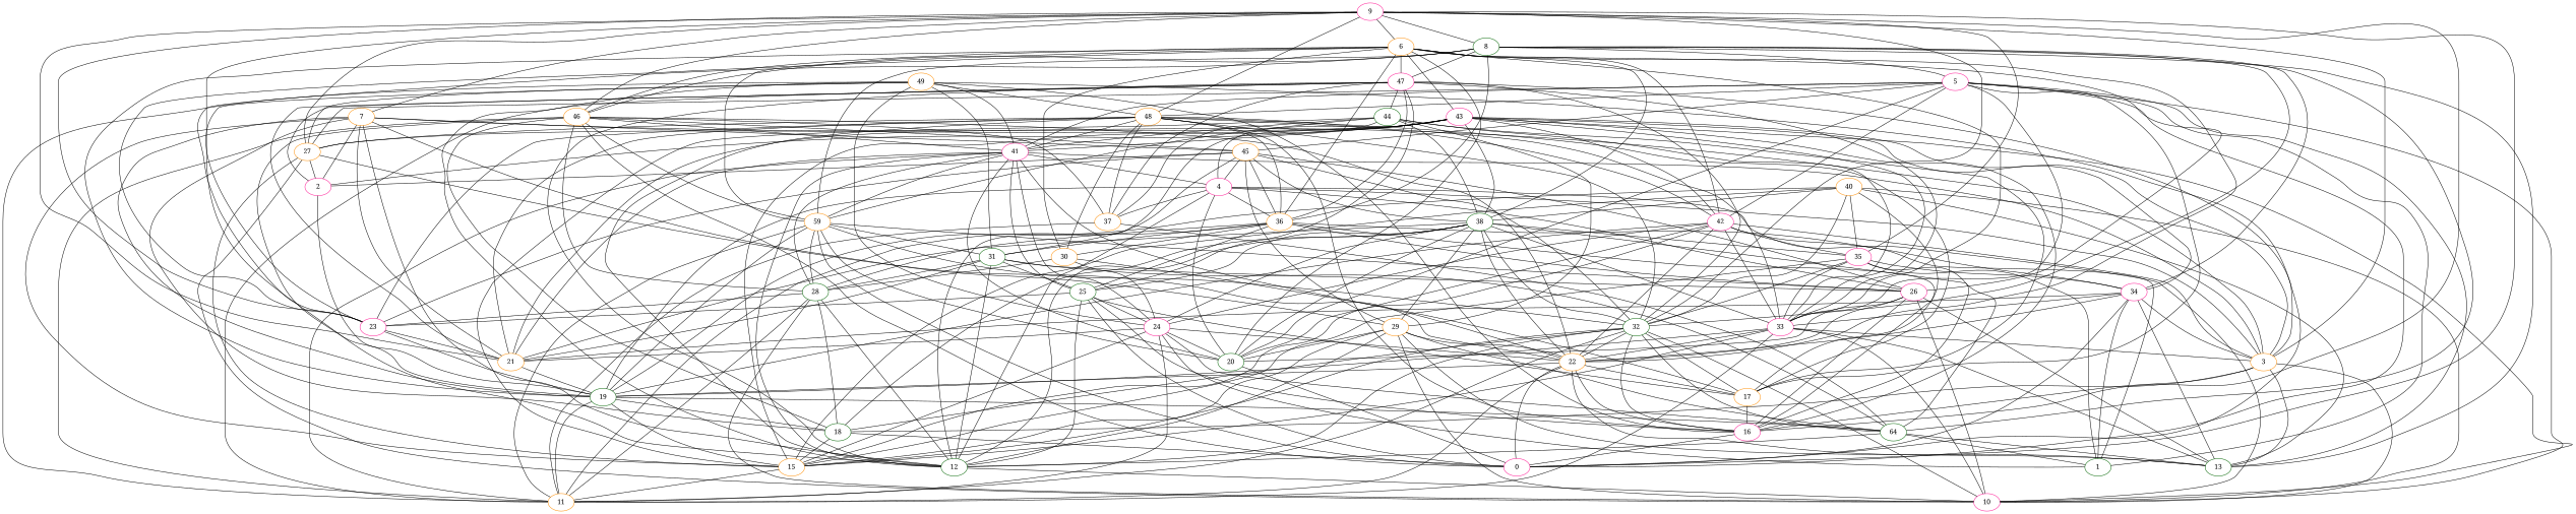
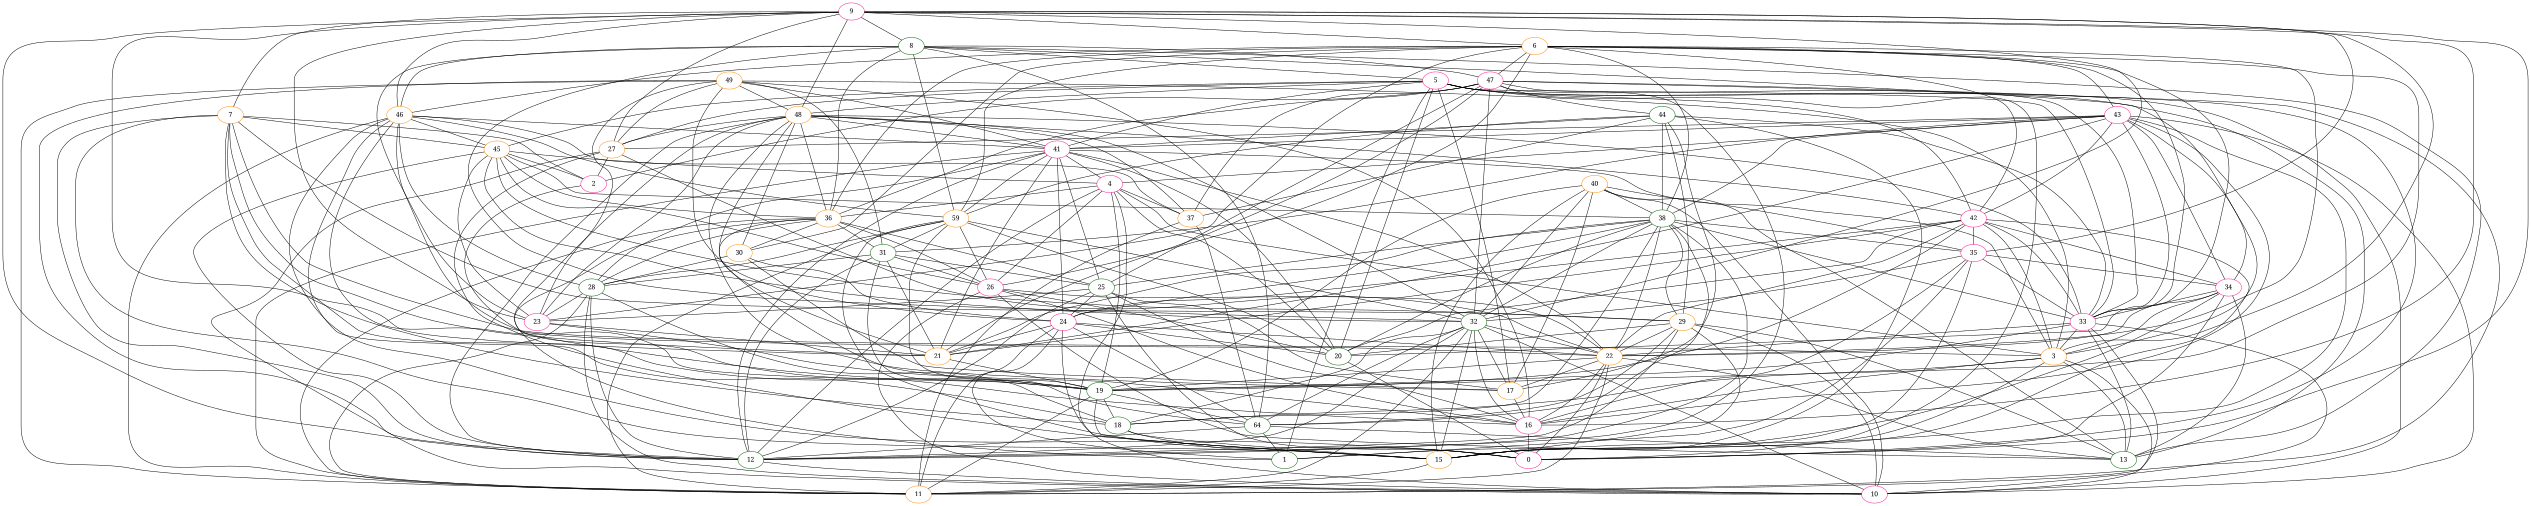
  digraph {
    fontname="Noto Serif"
    node [color=darkorange fontname="Noto Serif"]
    edge [color=black dir=none fontname="Noto Serif"]
    48
    42 [color=deeppink]
    32 [color=darkgreen]
    23 [color=deeppink]
    16 [color=deeppink]
    27
    21
    12 [color=darkgreen]
    41 [color=deeppink]
    33 [color=deeppink]
    36
    37
    17
    30
    35 [color=deeppink]
    3
    19 [color=darkgreen]
    24 [color=deeppink]
    20 [color=darkgreen]
    34 [color=deeppink]
    15
    22
    11
    10 [color=deeppink]
    n25 [color=darkgreen label=64]
    18 [color=darkgreen]
    9 [color=deeppink]
    6
    8 [color=darkgreen]
    0 [color=deeppink]
    46
    7
    43 [color=deeppink]
    26 [color=deeppink]
    47 [color=deeppink]
    n36 [label=59]
    38 [color=darkgreen]
    13 [color=darkgreen]
    5 [color=deeppink]
    2 [color=deeppink]
    1 [color=darkgreen]
    49
    31 [color=darkgreen]
    4 [color=deeppink]
    28 [color=darkgreen]
    25 [color=darkgreen]
    29
    44 [color=darkgreen]
    45
    40
    subgraph sub_1 {
      48
      42
      32
      23
      16
      27
      21
      12
      41
      33
      36
      37
      17
      30
      35
      3
      19
      24
      20
      34
      15
      22
      11
      10
      n25
      18
      9
      6
      8
      0
      46
      7
      43
      26
      47
      n36
      38
      13
      5
      2
      1
      49
      31
      4
      28
      25
      29
      44
      45
      40
    }
    48 -> 42
    48 -> 32
    48 -> 23
    48 -> 16
    48 -> 27
    48 -> 21
    48 -> 12
    48 -> 41
    48 -> 33
    48 -> 36
    48 -> 37
    48 -> 17
    48 -> 30
    42 -> 33
    42 -> 35
    42 -> 3
    42 -> 19
    42 -> 24
    42 -> 20
    42 -> 34
    42 -> 15
    42 -> 22
    32 -> 16
    32 -> 12
    32 -> 17
    32 -> 15
    32 -> 22
    32 -> 11
    32 -> 10
    32 -> n25
    32 -> 18
    23 -> 21
    23 -> 19
    16 -> 0
    27 -> 15
    27 -> 22
    27 -> 10
    27 -> 2
    21 -> 19
    12 -> 10
    41 -> 21
    41 -> 12
    41 -> 3
    41 -> 24
    41 -> 20
    41 -> 22
    41 -> 11
    41 -> n36
    41 -> 4
    41 -> 28
    41 -> 25
    33 -> 3
    33 -> 19
    33 -> 22
    33 -> 11
    33 -> 10
    33 -> 13
    36 -> 16
    36 -> 30
    36 -> 11
    36 -> 26
    36 -> 1
    36 -> 31
    36 -> 28
    36 -> 25
    37 -> 11
    37 -> n25
    17 -> 16
    30 -> 17
    30 -> 24
    30 -> 28
    35 -> 32
    35 -> 16
    35 -> 33
    35 -> 34
    35 -> 15
    35 -> 1
    3 -> 16
-   33 -> 15
+   3 -> 15
    3 -> 10
    3 -> 18
    3 -> 13
    19 -> 15
    19 -> 11
    19 -> n25
    19 -> 18
    24 -> 21
    24 -> 20
    24 -> 15
    24 -> 22
    24 -> 11
    24 -> n25
    24 -> 1
    20 -> 0
-   34 -> 21
+   42 -> 21
    34 -> 33
    34 -> 3
    34 -> 22
    34 -> 0
    34 -> 13
    34 -> 1
    15 -> 11
    22 -> 16
    22 -> 17
    22 -> 19
    22 -> 11
    22 -> 0
    22 -> 13
    n25 -> 12
    n25 -> 13
    n25 -> 1
    18 -> 15
    18 -> 0
    9 -> 48
    9 -> 32
    9 -> 23
    9 -> 16
    9 -> 27
    9 -> 21
    9 -> 12
    9 -> 35
    9 -> 3
    9 -> 6
    9 -> 8
    9 -> 0
    9 -> 46
    9 -> 7
    6 -> 42
    6 -> 23
    6 -> 33
    6 -> 36
    6 -> 30
    6 -> 19
    6 -> 20
    6 -> 22
    6 -> 46
    6 -> 43
    6 -> 26
    6 -> 47
    6 -> n36
    6 -> 38
    8 -> 32
    8 -> 23
    8 -> 36
    8 -> 34
    8 -> n25
    8 -> 46
    8 -> 47
    8 -> n36
    8 -> 13
    8 -> 5
    46 -> 41
    46 -> 37
    46 -> 19
    46 -> 22
    46 -> 11
    46 -> 18
    46 -> 0
    46 -> n36
    46 -> 28
    46 -> 45
    7 -> 21
    7 -> 12
    7 -> 3
    7 -> 19
    7 -> 15
    7 -> 18
    7 -> 2
    7 -> 29
    7 -> 45
    43 -> 42
    43 -> 16
    43 -> 27
    43 -> 21
    43 -> 41
    43 -> 33
    43 -> 3
    43 -> 34
    43 -> 15
    43 -> 10
    43 -> 38
-   43 -> 2
    43 -> 31
    43 -> 4
    26 -> 16
    26 -> 20
    26 -> 22
    26 -> 10
    26 -> 13
    47 -> 32
    47 -> 21
    47 -> 12
    47 -> 33
    47 -> 36
    47 -> 37
    47 -> 11
    47 -> 0
    47 -> 2
    47 -> 25
    47 -> 44
    n36 -> 32
    n36 -> 19
    n36 -> 20
    n36 -> 11
    n36 -> 0
    n36 -> 26
    n36 -> 31
    n36 -> 28
    38 -> 32
    38 -> 21
    38 -> 12
    38 -> 33
    38 -> 35
    38 -> 24
    38 -> 20
    38 -> 22
    38 -> n25
    38 -> 18
    38 -> 25
    38 -> 29
    5 -> 48
    5 -> 42
    5 -> 27
    5 -> 41
    5 -> 33
    5 -> 17
    5 -> 20
    5 -> 10
    5 -> 0
    5 -> 13
    5 -> 1
    5 -> 45
    2 -> 19
    49 -> 48
    49 -> 23
    49 -> 16
    49 -> 27
    49 -> 12
    49 -> 41
    49 -> 3
    49 -> 24
    49 -> 11
    49 -> 31
    31 -> 21
    31 -> 12
    31 -> n25
    31 -> 26
    31 -> 28
    31 -> 25
    4 -> 12
    4 -> 36
    4 -> 37
    4 -> 3
    4 -> 19
    4 -> 20
    4 -> 10
    4 -> 26
    28 -> 23
    28 -> 12
    28 -> 11
    28 -> 10
    28 -> 18
    25 -> 23
    25 -> 16
    25 -> 12
    25 -> 17
    25 -> 24
    25 -> 0
    29 -> 12
    29 -> 20
    29 -> 15
    29 -> 22
    29 -> 10
    29 -> n25
    29 -> 13
    44 -> 41
    44 -> 33
    44 -> 37
    44 -> 17
    44 -> 15
    44 -> n36
    44 -> 38
    44 -> 29
    45 -> 32
    45 -> 23
    45 -> 12
    45 -> 36
    45 -> 26
    45 -> 38
    45 -> 2
    45 -> 4
    45 -> 29
    40 -> 32
    40 -> 17
    40 -> 35
    40 -> 19
    40 -> 15
    40 -> 10
    40 -> 38
    40 -> 13
  }
